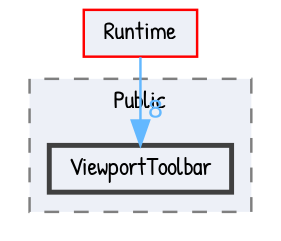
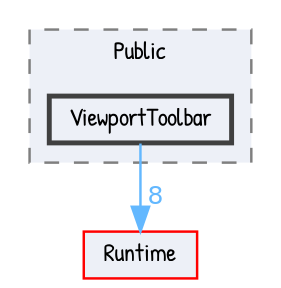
  digraph {
    compound=true
    fontname="Patrick Hand"
    node [fillcolor="#edf0f7" fontname="Patrick Hand" fontsize=10 shape=box]
    n1 [color=grey25 height=0.2 label=ViewportToolbar style="filled,bold" width=0.4]
    n2 [color=red height=0.2 label=Runtime style=filled width=0.4]
    subgraph cluster_1 {
      bgcolor="#edf0f7"
      fontsize=10
      label=Public
      pencolor=grey50
      style="filled,dashed"
      n1
    }
-   n2 -> n1 [color=steelblue1 fontcolor=steelblue1 fontname="Patrick Hand" fontsize=10 headlabel=8 labeldistance=1.5 labelfontname=Helvetica labelfontsize=10]
+   n1 -> n2 [color=steelblue1 fontcolor=steelblue1 fontname="Patrick Hand" fontsize=10 headlabel=8 labeldistance=1.5 labelfontname=Helvetica labelfontsize=10]
  }
